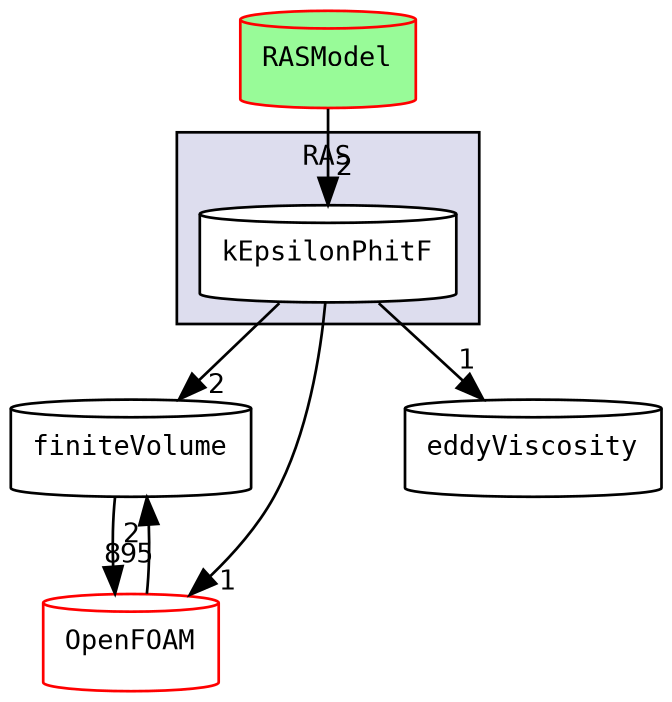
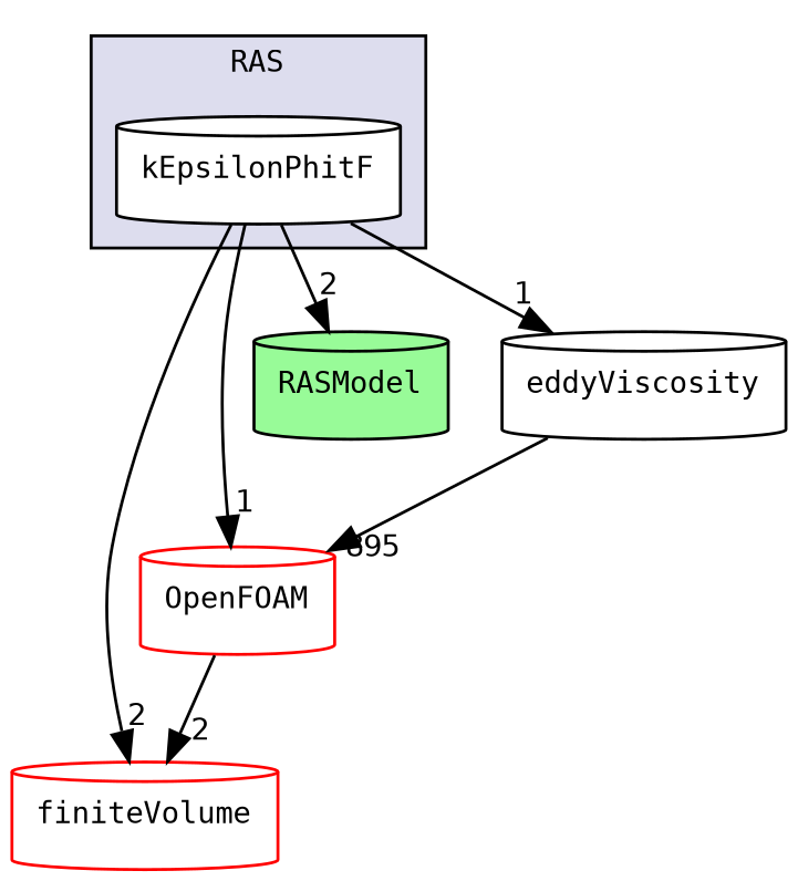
  digraph {
    compound=true
    fontname="DejaVu Sans Mono"
    node [fillcolor=white fontname="DejaVu Sans Mono" fontsize=10 shape=cylinder style=filled]
    edge [fontname="DejaVu Sans Mono" headlabel=2 labeldistance=1.5 labelfontname=Helvetica labelfontsize=10]
    n1 [label=kEpsilonPhitF pencolor=black]
-   n2 [color=black label=finiteVolume]
+   n2 [color=red label=finiteVolume]
    n3 [color=red label=OpenFOAM]
-   n4 [fillcolor=palegreen label=RASModel color=red]
+   n4 [fillcolor=palegreen label=RASModel]
    n5 [label=eddyViscosity]
    subgraph cluster_1 {
      bgcolor="#ddddee"
      fontsize=10
      label=RAS
      pencolor=black
      n1
    }
    n1 -> n2
    n1 -> n3 [headlabel=1]
-   n4 -> n1
+   n1 -> n4
    n1 -> n5 [headlabel=1]
-   n2 -> n3 [headlabel=895]
+   n5 -> n3 [headlabel=895]
    n3 -> n2
  }
